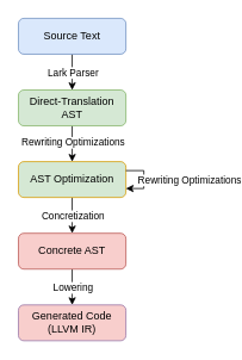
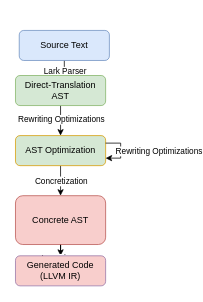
  <mxCell id="0" />
  <mxCell id="1" parent="0" />
  <mxCell id="2" style="edgeStyle=orthogonalEdgeStyle;rounded=0;orthogonalLoop=1;jettySize=auto;html=1;" edge="1" parent="1" source="4" target="7"><mxGeometry relative="1" as="geometry" /></mxCell>
  <mxCell id="3" value="Lark Parser" style="edgeLabel;html=1;align=center;verticalAlign=middle;resizable=0;points=[];" vertex="1" connectable="0" parent="2"><mxGeometry x="-0.25" y="-3" relative="1" as="geometry"><mxPoint x="3" y="5" as="offset" /></mxGeometry></mxCell>
- <mxCell id="4" value="Source Text" style="rounded=1;whiteSpace=wrap;html=1;fillColor=#dae8fc;strokeColor=#6c8ebf;" vertex="1" parent="1"><mxGeometry x="20" y="20" width="120" height="40" as="geometry" /></mxCell>
+ <mxCell id="4" value="Source Text" style="rounded=1;whiteSpace=wrap;html=1;fillColor=#dae8fc;strokeColor=#6c8ebf;" vertex="1" parent="1"><mxGeometry x="25" y="40" width="120" height="40" as="geometry" /></mxCell>
  <mxCell id="5" style="edgeStyle=orthogonalEdgeStyle;rounded=0;orthogonalLoop=1;jettySize=auto;html=1;" edge="1" parent="1" source="7" target="10"><mxGeometry relative="1" as="geometry" /></mxCell>
  <mxCell id="6" value="Rewriting Optimizations" style="edgeLabel;html=1;align=center;verticalAlign=middle;resizable=0;points=[];" vertex="1" connectable="0" parent="5"><mxGeometry x="-0.1" relative="1" as="geometry"><mxPoint as="offset" /></mxGeometry></mxCell>
  <mxCell id="7" value="Direct-Translation AST" style="rounded=1;whiteSpace=wrap;html=1;fillColor=#d5e8d4;strokeColor=#82b366;" vertex="1" parent="1"><mxGeometry x="20" y="100" width="120" height="40" as="geometry" /></mxCell>
  <mxCell id="8" style="edgeStyle=orthogonalEdgeStyle;rounded=0;orthogonalLoop=1;jettySize=auto;html=1;" edge="1" parent="1" source="10" target="13"><mxGeometry relative="1" as="geometry" /></mxCell>
  <mxCell id="9" value="Concretization" style="edgeLabel;html=1;align=center;verticalAlign=middle;resizable=0;points=[];" vertex="1" connectable="0" parent="8"><mxGeometry x="-0.3" y="-1" relative="1" as="geometry"><mxPoint x="1" y="6" as="offset" /></mxGeometry></mxCell>
  <mxCell id="10" value="AST Optimization" style="rounded=1;whiteSpace=wrap;html=1;fillColor=#d5e8d4;strokeColor=#d79b00;" vertex="1" parent="1"><mxGeometry x="20" y="180" width="120" height="40" as="geometry" /></mxCell>
  <mxCell id="11" style="edgeStyle=orthogonalEdgeStyle;rounded=0;orthogonalLoop=1;jettySize=auto;html=1;" edge="1" parent="1" source="13" target="14"><mxGeometry relative="1" as="geometry" /></mxCell>
  <mxCell id="12" value="Lowering" style="edgeLabel;html=1;align=center;verticalAlign=middle;resizable=0;points=[];" vertex="1" connectable="0" parent="11"><mxGeometry x="-0.2" y="2" relative="1" as="geometry"><mxPoint x="-2" y="4" as="offset" /></mxGeometry></mxCell>
- <mxCell id="13" value="Concrete AST" style="rounded=1;whiteSpace=wrap;html=1;fillColor=#f8cecc;strokeColor=#b85450;" vertex="1" parent="1"><mxGeometry x="20" y="260" width="120" height="40" as="geometry" /></mxCell>
+ <mxCell id="13" value="Concrete AST" style="rounded=1;whiteSpace=wrap;html=1;fillColor=#f8cecc;strokeColor=#b85450;" vertex="1" parent="1"><mxGeometry x="20" y="260" width="120" height="65" as="geometry" /></mxCell>
  <mxCell id="14" value="Generated Code&lt;div&gt;(LLVM IR)&lt;/div&gt;" style="rounded=1;whiteSpace=wrap;html=1;fillColor=#f8cecc;strokeColor=#9673a6;" vertex="1" parent="1"><mxGeometry x="20" y="340" width="120" height="40" as="geometry" /></mxCell>
  <mxCell id="15" style="edgeStyle=orthogonalEdgeStyle;rounded=0;orthogonalLoop=1;jettySize=auto;html=1;elbow=horizontal;" edge="1" parent="1" source="10" target="10"><mxGeometry relative="1" as="geometry" /></mxCell>
  <mxCell id="16" value="Rewriting Optimizations" style="edgeLabel;html=1;align=center;verticalAlign=middle;resizable=0;points=[];" vertex="1" connectable="0" parent="15"><mxGeometry x="0.367" relative="1" as="geometry"><mxPoint x="51" y="-10" as="offset" /></mxGeometry></mxCell>
